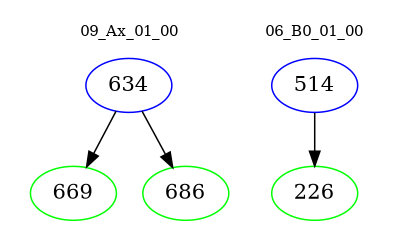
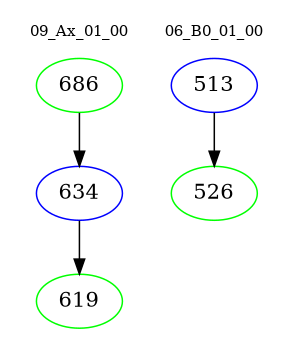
  digraph {
    node [color=green]
    edge [color=black]
    n1 [color=blue label=634]
-   n2 [label=669]
+   n2 [label=619]
    n3 [label=686]
-   n4 [color=blue label=514]
-   n5 [label=226]
+   n4 [color=blue label=513]
+   n5 [label=526]
    subgraph cluster_1 {
      color=white
      fontsize=10
      label="09_Ax_01_00"
      n1
      n2
      n3
    }
    subgraph cluster_2 {
      color=white
      fontsize=10
      label="06_B0_01_00"
      n4
      n5
    }
    n1 -> n2
-   n1 -> n3
+   n3 -> n1
    n4 -> n5
  }
